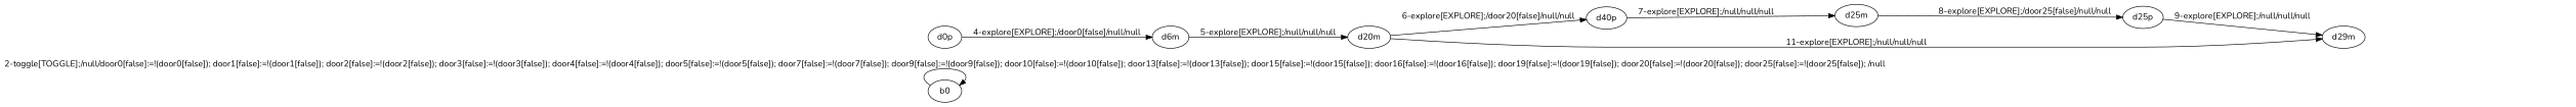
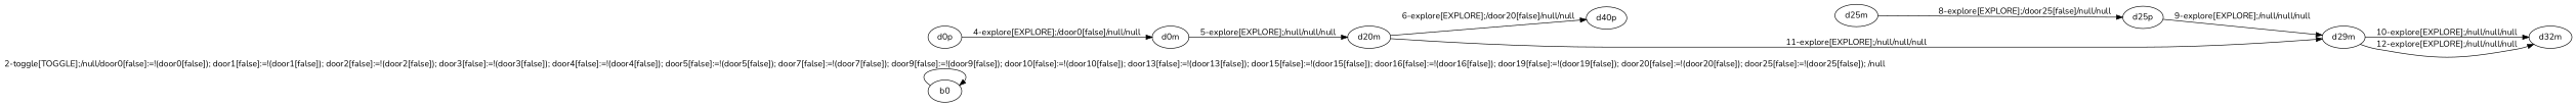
  digraph {
    fontname=Nunito
    rankdir=LR
    node [fontname=Nunito]
    edge [fontname=Nunito]
    b0
    d0p
-   d0m [label=d6m]
+   d0m
    d20m
    n5 [label=d40p]
    d29m
    d25m
    d25p
+   d32m
    b0 -> b0 [label="2-toggle[TOGGLE];/null/door0[false]:=!(door0[false]); door1[false]:=!(door1[false]); door2[false]:=!(door2[false]); door3[false]:=!(door3[false]); door4[false]:=!(door4[false]); door5[false]:=!(door5[false]); door7[false]:=!(door7[false]); door9[false]:=!(door9[false]); door10[false]:=!(door10[false]); door13[false]:=!(door13[false]); door15[false]:=!(door15[false]); door16[false]:=!(door16[false]); door19[false]:=!(door19[false]); door20[false]:=!(door20[false]); door25[false]:=!(door25[false]); /null"]
    d0p -> d0m [label="4-explore[EXPLORE];/door0[false]/null/null"]
    d0m -> d20m [label="5-explore[EXPLORE];/null/null/null"]
    d20m -> n5 [label="6-explore[EXPLORE];/door20[false]/null/null"]
    d20m -> d29m [label="11-explore[EXPLORE];/null/null/null"]
-   n5 -> d25m [label="7-explore[EXPLORE];/null/null/null"]
+   d29m -> d32m [label="10-explore[EXPLORE];/null/null/null"]
+   d29m -> d32m [label="12-explore[EXPLORE];/null/null/null"]
    d25m -> d25p [label="8-explore[EXPLORE];/door25[false]/null/null"]
    d25p -> d29m [label="9-explore[EXPLORE];/null/null/null"]
  }
